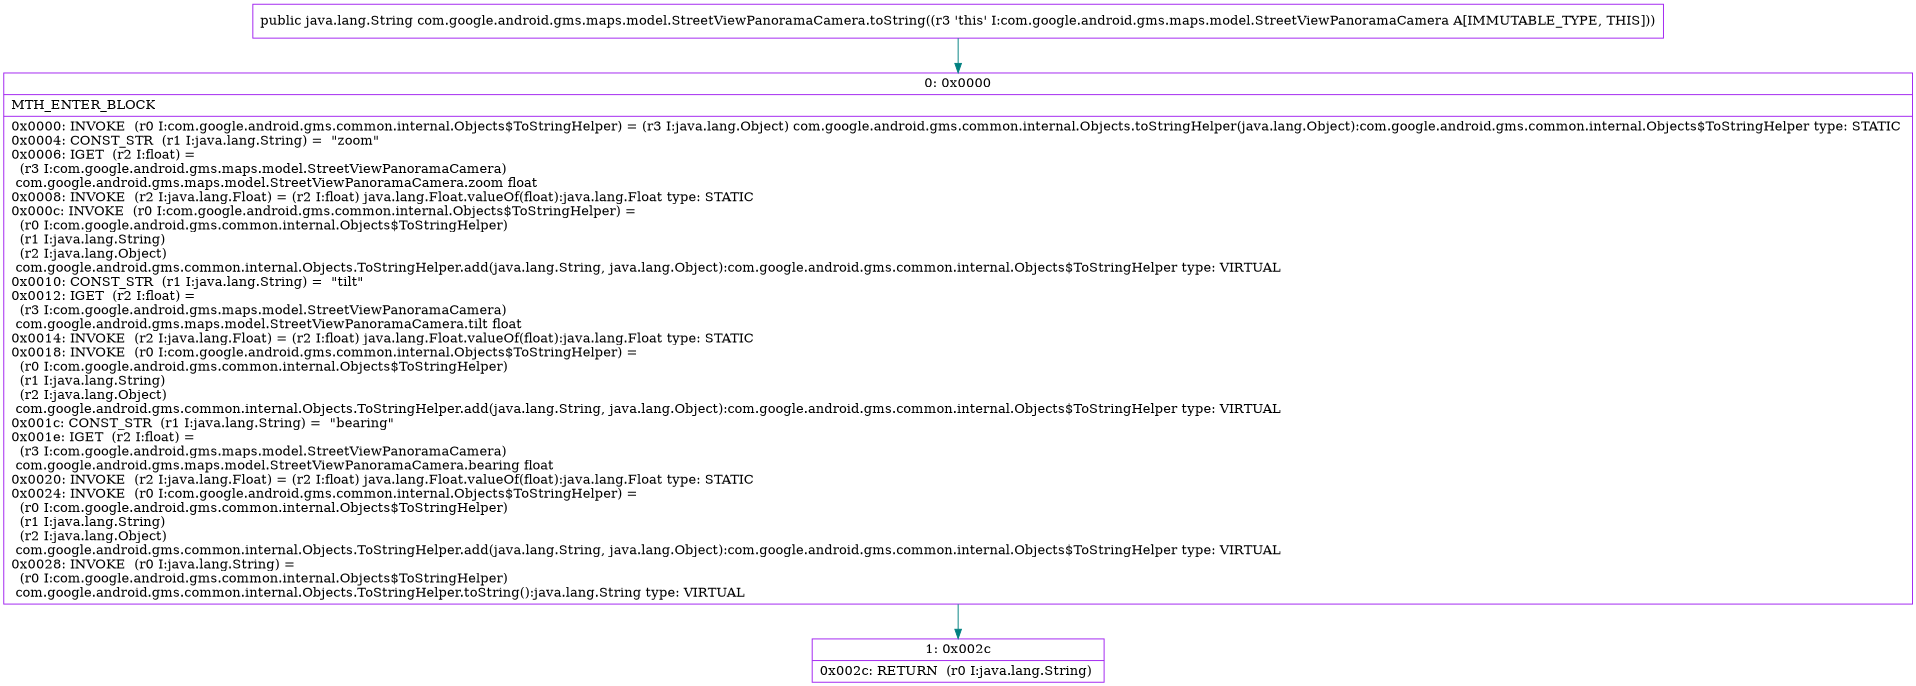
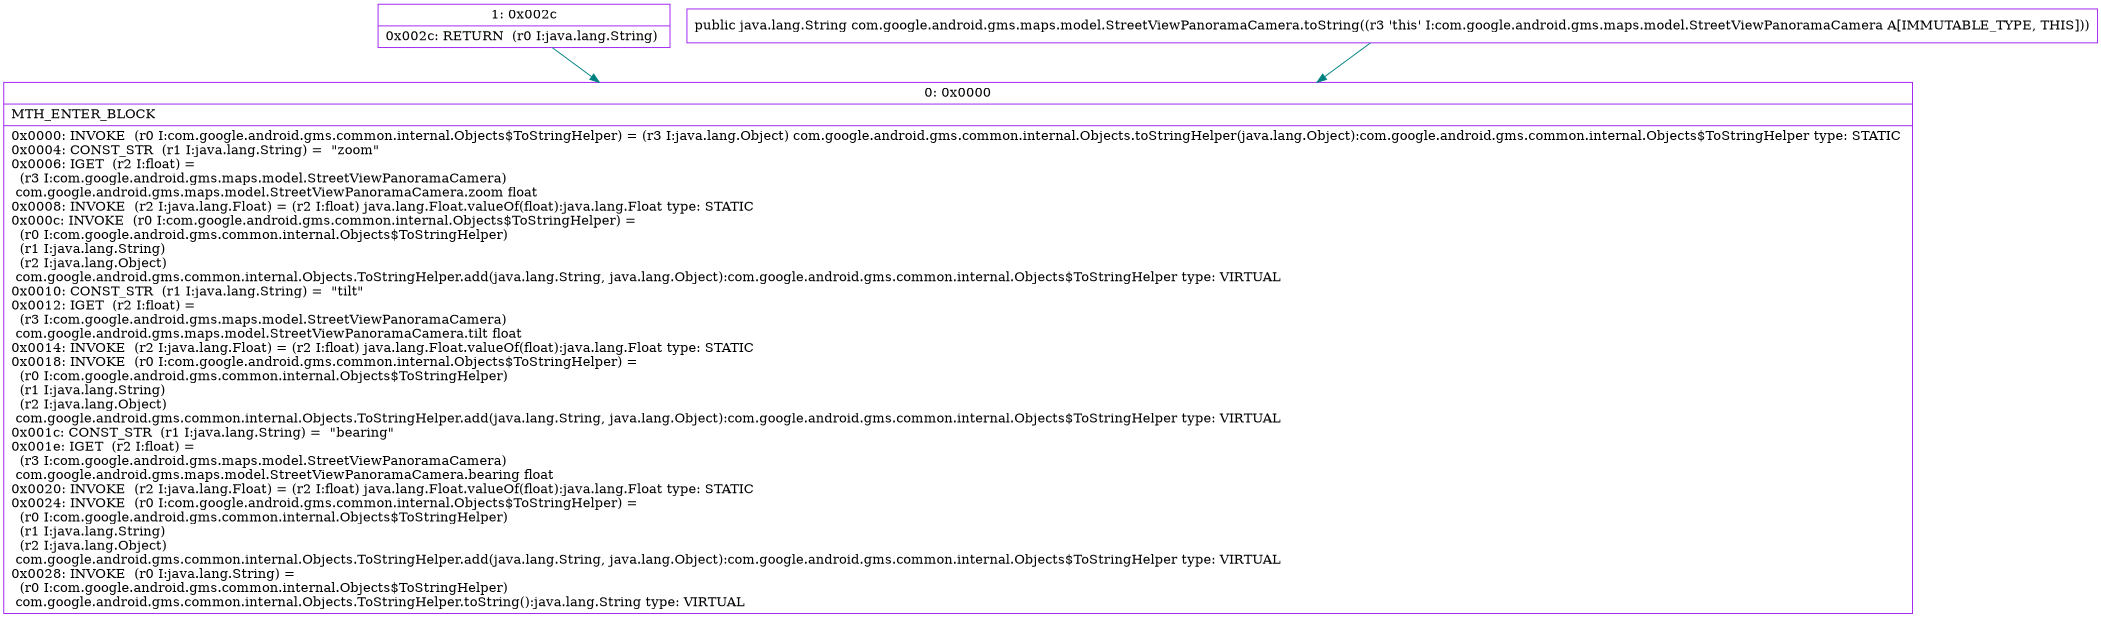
  digraph {
    node [shape=record color=purple]
    edge [color=teal]
    n1 [label="{0\:\ 0x0000|MTH_ENTER_BLOCK\l|0x0000: INVOKE  (r0 I:com.google.android.gms.common.internal.Objects$ToStringHelper) = (r3 I:java.lang.Object) com.google.android.gms.common.internal.Objects.toStringHelper(java.lang.Object):com.google.android.gms.common.internal.Objects$ToStringHelper type: STATIC \l0x0004: CONST_STR  (r1 I:java.lang.String) =  \"zoom\" \l0x0006: IGET  (r2 I:float) = \l  (r3 I:com.google.android.gms.maps.model.StreetViewPanoramaCamera)\l com.google.android.gms.maps.model.StreetViewPanoramaCamera.zoom float \l0x0008: INVOKE  (r2 I:java.lang.Float) = (r2 I:float) java.lang.Float.valueOf(float):java.lang.Float type: STATIC \l0x000c: INVOKE  (r0 I:com.google.android.gms.common.internal.Objects$ToStringHelper) = \l  (r0 I:com.google.android.gms.common.internal.Objects$ToStringHelper)\l  (r1 I:java.lang.String)\l  (r2 I:java.lang.Object)\l com.google.android.gms.common.internal.Objects.ToStringHelper.add(java.lang.String, java.lang.Object):com.google.android.gms.common.internal.Objects$ToStringHelper type: VIRTUAL \l0x0010: CONST_STR  (r1 I:java.lang.String) =  \"tilt\" \l0x0012: IGET  (r2 I:float) = \l  (r3 I:com.google.android.gms.maps.model.StreetViewPanoramaCamera)\l com.google.android.gms.maps.model.StreetViewPanoramaCamera.tilt float \l0x0014: INVOKE  (r2 I:java.lang.Float) = (r2 I:float) java.lang.Float.valueOf(float):java.lang.Float type: STATIC \l0x0018: INVOKE  (r0 I:com.google.android.gms.common.internal.Objects$ToStringHelper) = \l  (r0 I:com.google.android.gms.common.internal.Objects$ToStringHelper)\l  (r1 I:java.lang.String)\l  (r2 I:java.lang.Object)\l com.google.android.gms.common.internal.Objects.ToStringHelper.add(java.lang.String, java.lang.Object):com.google.android.gms.common.internal.Objects$ToStringHelper type: VIRTUAL \l0x001c: CONST_STR  (r1 I:java.lang.String) =  \"bearing\" \l0x001e: IGET  (r2 I:float) = \l  (r3 I:com.google.android.gms.maps.model.StreetViewPanoramaCamera)\l com.google.android.gms.maps.model.StreetViewPanoramaCamera.bearing float \l0x0020: INVOKE  (r2 I:java.lang.Float) = (r2 I:float) java.lang.Float.valueOf(float):java.lang.Float type: STATIC \l0x0024: INVOKE  (r0 I:com.google.android.gms.common.internal.Objects$ToStringHelper) = \l  (r0 I:com.google.android.gms.common.internal.Objects$ToStringHelper)\l  (r1 I:java.lang.String)\l  (r2 I:java.lang.Object)\l com.google.android.gms.common.internal.Objects.ToStringHelper.add(java.lang.String, java.lang.Object):com.google.android.gms.common.internal.Objects$ToStringHelper type: VIRTUAL \l0x0028: INVOKE  (r0 I:java.lang.String) = \l  (r0 I:com.google.android.gms.common.internal.Objects$ToStringHelper)\l com.google.android.gms.common.internal.Objects.ToStringHelper.toString():java.lang.String type: VIRTUAL \l}"]
    n2 [label="{1\:\ 0x002c|0x002c: RETURN  (r0 I:java.lang.String) \l}"]
    n3 [label="{public java.lang.String com.google.android.gms.maps.model.StreetViewPanoramaCamera.toString((r3 'this' I:com.google.android.gms.maps.model.StreetViewPanoramaCamera A[IMMUTABLE_TYPE, THIS])) }"]
-   n1 -> n2
+   n2 -> n1
    n3 -> n1
  }
